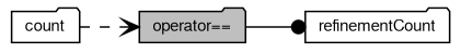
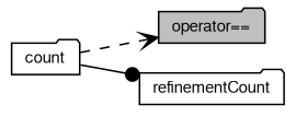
  digraph {
    rankdir=LR
    node [color=black fontname=FreeSans fontsize=10 shape=folder]
    edge [color=black fontname=FreeSans fontsize=10 labelfontname=FreeSans labelfontsize=10]
    n1 [fillcolor=grey75 fontcolor=black height=0.2 label="operator==" style=filled width=0.4]
    n2 [height=0.2 label=refinementCount width=0.4]
    n3 [height=0.2 label=count width=0.4]
-   n1 -> n2 [arrowhead=dot style=solid]
+   n3 -> n2 [arrowhead=dot style=solid]
    n3 -> n1 [arrowhead=vee style=dashed]
  }
